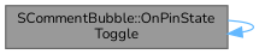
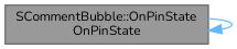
  digraph {
    rankdir=TB
    fontname=Nunito
-   n1 [color=gray40 fillcolor=grey60 fontcolor=black fontname=Nunito fontsize=10 height=0.2 label="SCommentBubble::OnPinState\lToggle" shape=box style=filled width=0.4]
+   n1 [color=gray40 fillcolor=grey60 fontcolor=black fontname=Nunito fontsize=10 height=0.2 label="SCommentBubble::OnPinState\lOnPinState" shape=box style=filled width=0.4]
    n1 -> n1 [color=steelblue1 fontname=Nunito fontsize=10 labelfontname=Helvetica labelfontsize=10 style=solid]
  }
